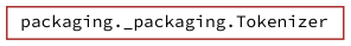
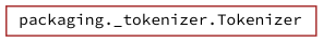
  digraph {
    rankdir=LR
    fontname="Source Code Pro"
-   n1 [color=brown fillcolor=white fontname="Source Code Pro" fontsize=10 height=0.2 label="packaging._packaging.Tokenizer" shape=box style=filled width=0.4]
+   n1 [color=brown fillcolor=white fontname="Source Code Pro" fontsize=10 height=0.2 label="packaging._tokenizer.Tokenizer" shape=box style=filled width=0.4]
  }
